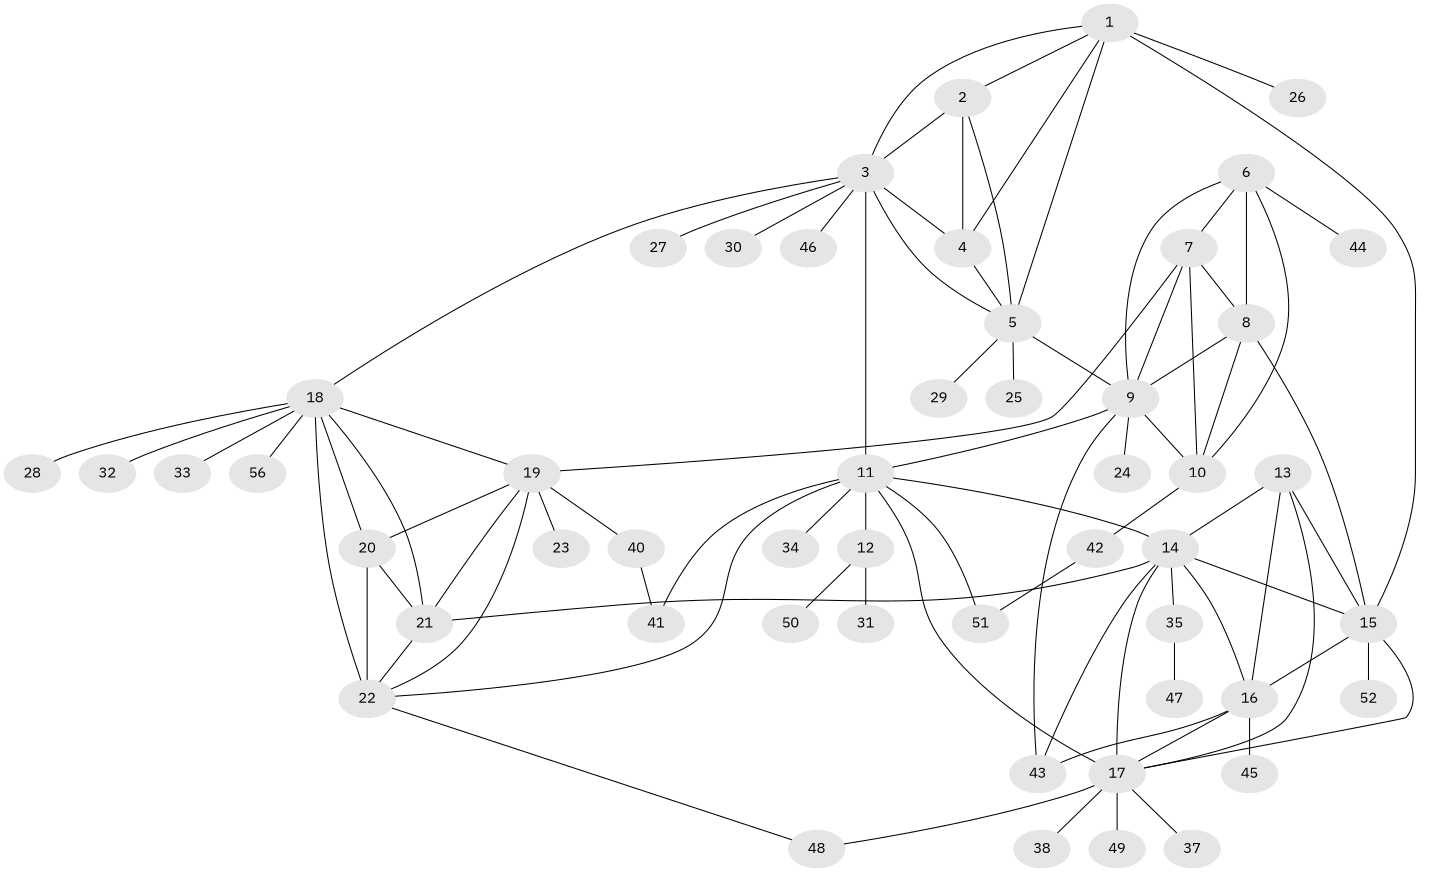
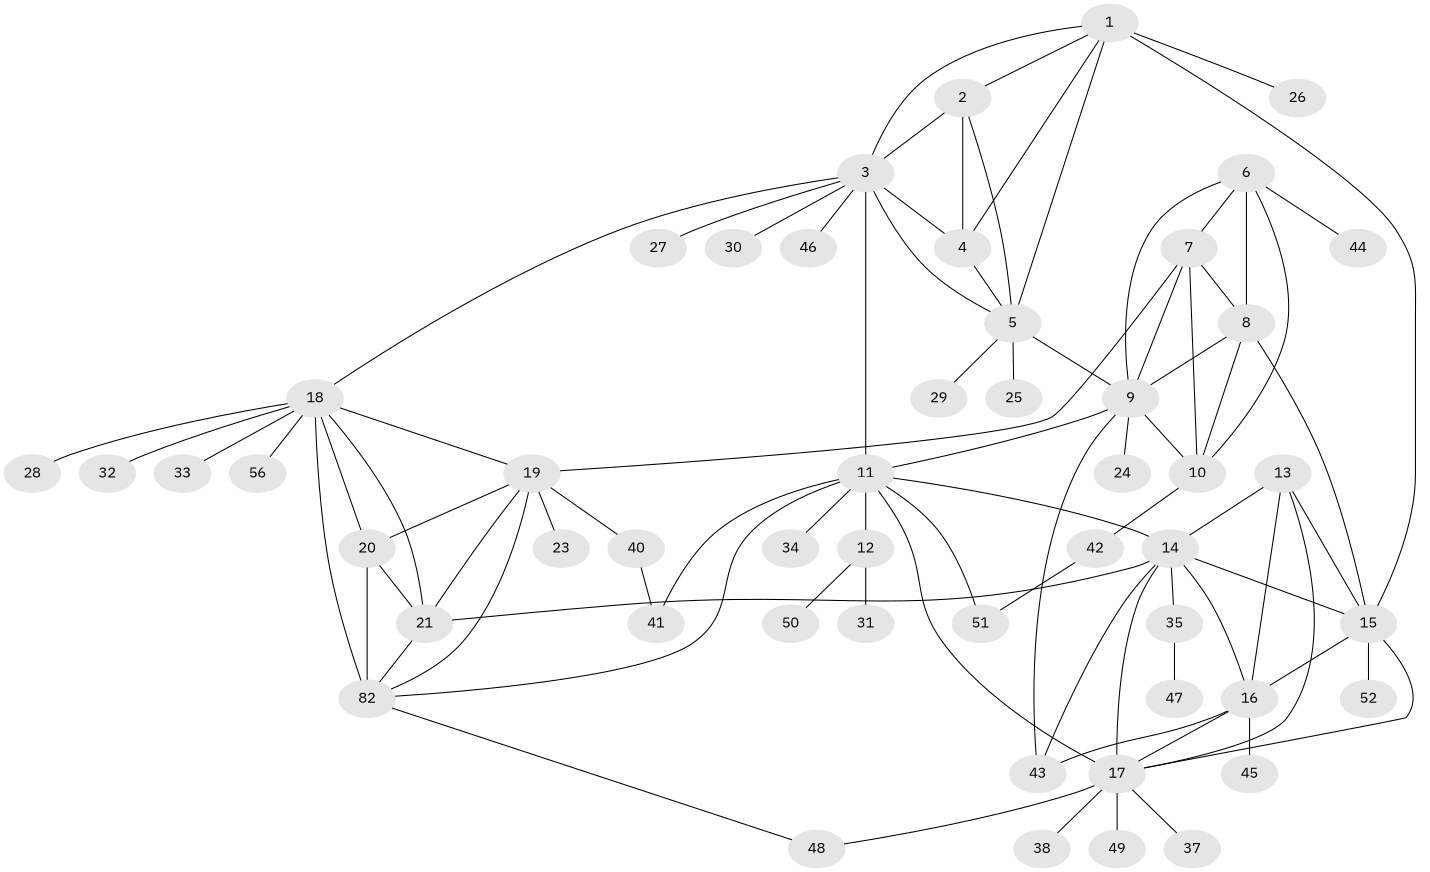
  graph {
    fontname="IBM Plex Sans"
    node [color=gray90 fontname="IBM Plex Sans" style=filled]
    edge [fontname="IBM Plex Sans" weight=1.0]
    1
    2
    3
    4
    5
    15
    26
    11
    18
    27
    30
    46
    9
    25
    29
    17
    16
    52
    12
    14
-   22
+   22 [label=82]
    34
    41
    51
    19
    21
    20
    28
    32
    33
    n31 [label=56]
    10
    24
    43
    6
    7
    8
    44
    42
    23
    40
    31
    50
    35
    37
    38
    48
    49
    13
    45
    47
    1 -- 2
    1 -- 3
    1 -- 4
    1 -- 5
    1 -- 15
    1 -- 26 [weight=3.0]
    2 -- 3
    2 -- 4 [weight=2.0]
    2 -- 5
    3 -- 4
    3 -- 5
    3 -- 11
    3 -- 18
    3 -- 27
    3 -- 30
    3 -- 46
    4 -- 5
    5 -- 9
    5 -- 25
    5 -- 29
    15 -- 17
    15 -- 16
    15 -- 52 [weight=2.0]
    11 -- 17
    11 -- 12 [weight=4.0]
    11 -- 14
    11 -- 22
    11 -- 34
    11 -- 41
    11 -- 51
    18 -- 22
    18 -- 19
    18 -- 21
    18 -- 20
    18 -- 28
    18 -- 32
    18 -- 33
    18 -- n31
    9 -- 11
    9 -- 10
    9 -- 24 [weight=2.0]
    9 -- 43
    17 -- 37
    17 -- 38
    17 -- 48
    17 -- 49
    16 -- 17
    16 -- 43
    16 -- 45
    12 -- 31
    12 -- 50 [weight=2.0]
    14 -- 15
    14 -- 17 [weight=5.0]
    14 -- 16
    14 -- 21
    14 -- 43
    14 -- 35
    22 -- 48
    19 -- 22
    19 -- 21
    19 -- 20
    19 -- 23 [weight=2.0]
    19 -- 40
    21 -- 22
    20 -- 22 [weight=4.0]
    20 -- 21
    10 -- 42 [weight=2.0]
    6 -- 9
    6 -- 10
    6 -- 7
    6 -- 8
    6 -- 44
    7 -- 9
    7 -- 19
    7 -- 10
    7 -- 8
    8 -- 15
    8 -- 9
    8 -- 10
    42 -- 51
    40 -- 41
    35 -- 47
    13 -- 15
    13 -- 17
    13 -- 16
    13 -- 14
  }
